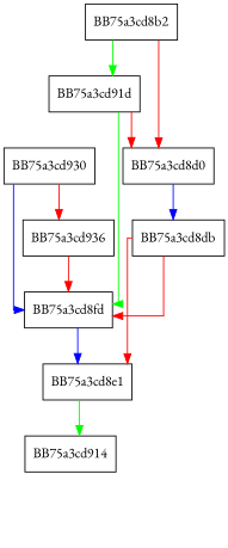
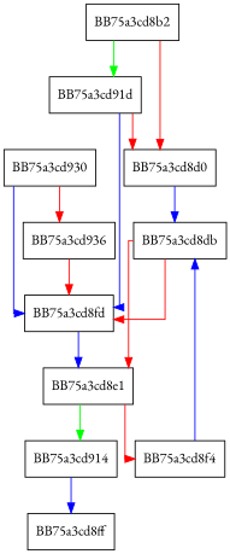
  digraph {
    fontname="EB Garamond"
    splines=ortho
    node [fontname="EB Garamond" shape=box]
    edge [color=red fontname="EB Garamond"]
    n1 [label=BB75a3cd8b2]
    BB75a3cd91d
    BB75a3cd8d0
    BB75a3cd8fd
    BB75a3cd8db
    BB75a3cd8e1
    BB75a3cd930
    BB75a3cd936
    BB75a3cd914
+   BB75a3cd8f4
+   BB75a3cd8ff
    n1 -> BB75a3cd91d [color=green]
    n1 -> BB75a3cd8d0
    BB75a3cd91d -> BB75a3cd8d0
-   BB75a3cd91d -> BB75a3cd8fd [color=green]
+   BB75a3cd91d -> BB75a3cd8fd [color=blue]
    BB75a3cd8d0 -> BB75a3cd8db [color=blue]
    BB75a3cd8fd -> BB75a3cd8e1 [color=blue]
    BB75a3cd8db -> BB75a3cd8fd
    BB75a3cd8db -> BB75a3cd8e1
    BB75a3cd8e1 -> BB75a3cd914 [color=green]
+   BB75a3cd8e1 -> BB75a3cd8f4
    BB75a3cd930 -> BB75a3cd8fd [color=blue]
    BB75a3cd930 -> BB75a3cd936
    BB75a3cd936 -> BB75a3cd8fd
+   BB75a3cd914 -> BB75a3cd8ff [color=blue]
+   BB75a3cd8f4 -> BB75a3cd8db [color=blue]
  }
